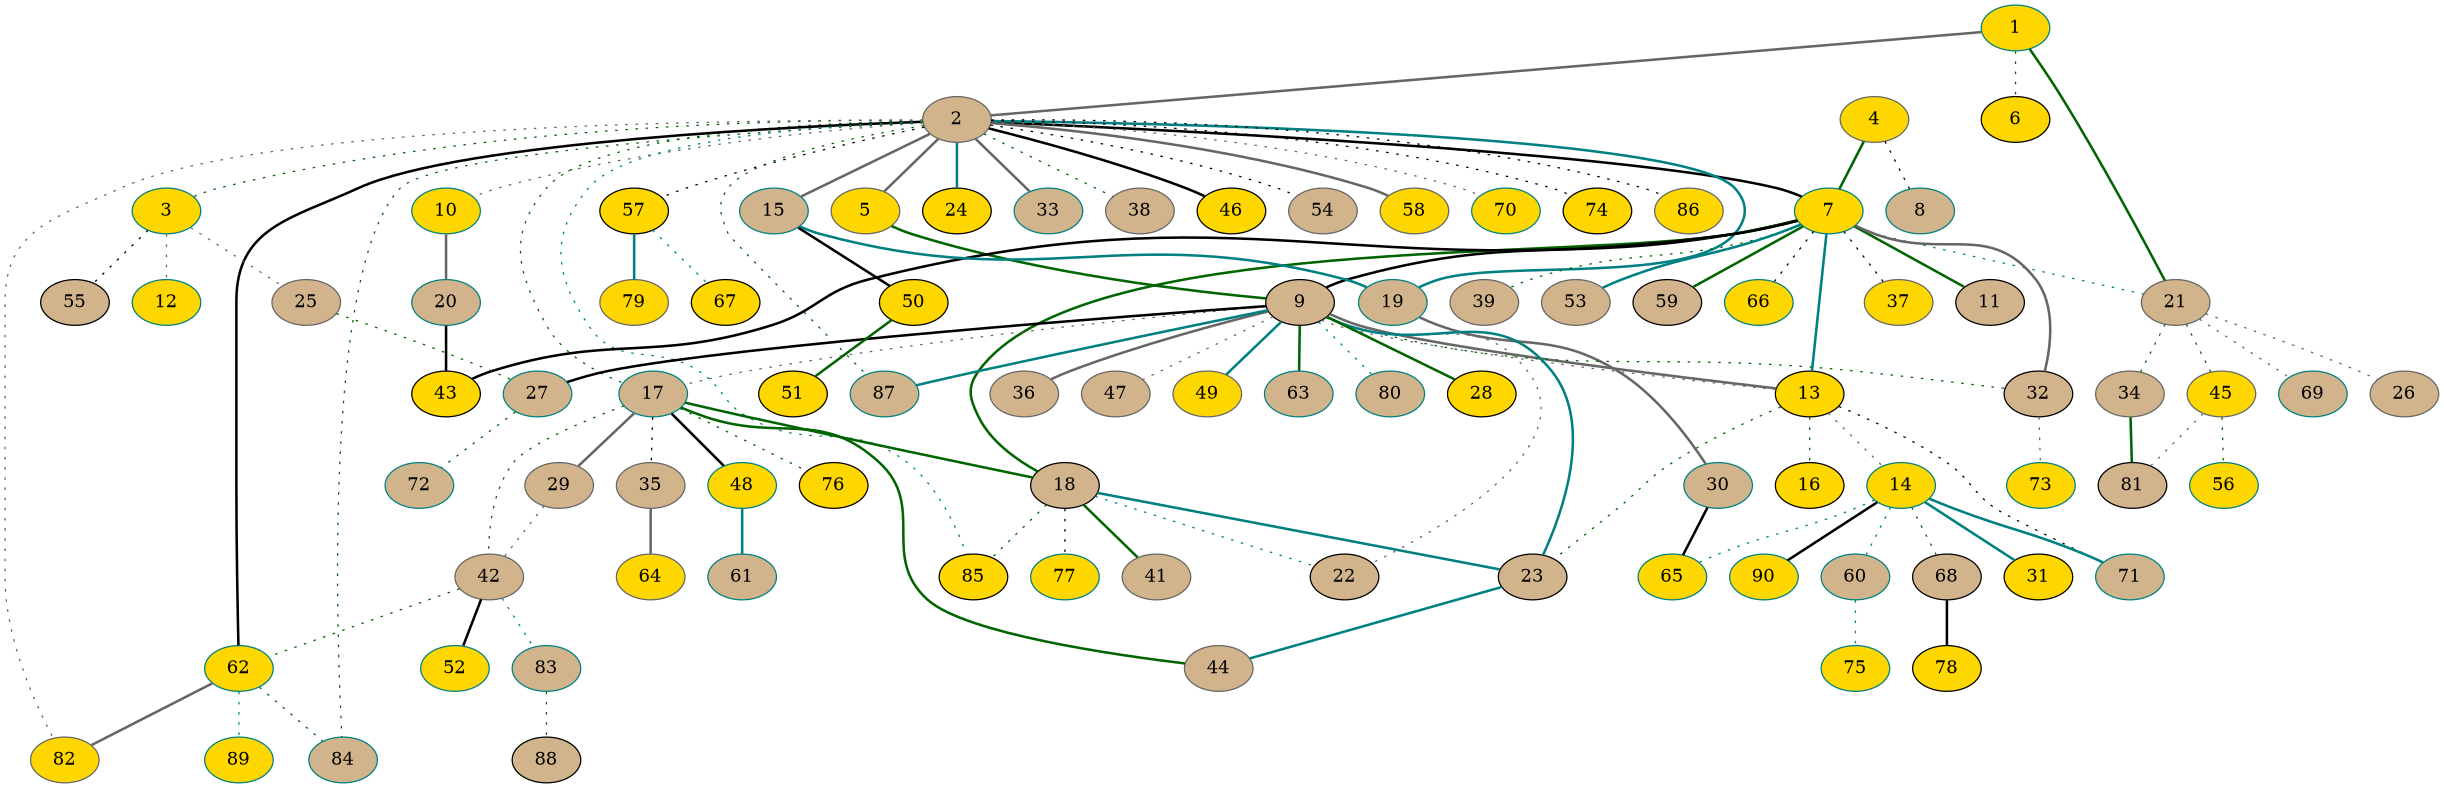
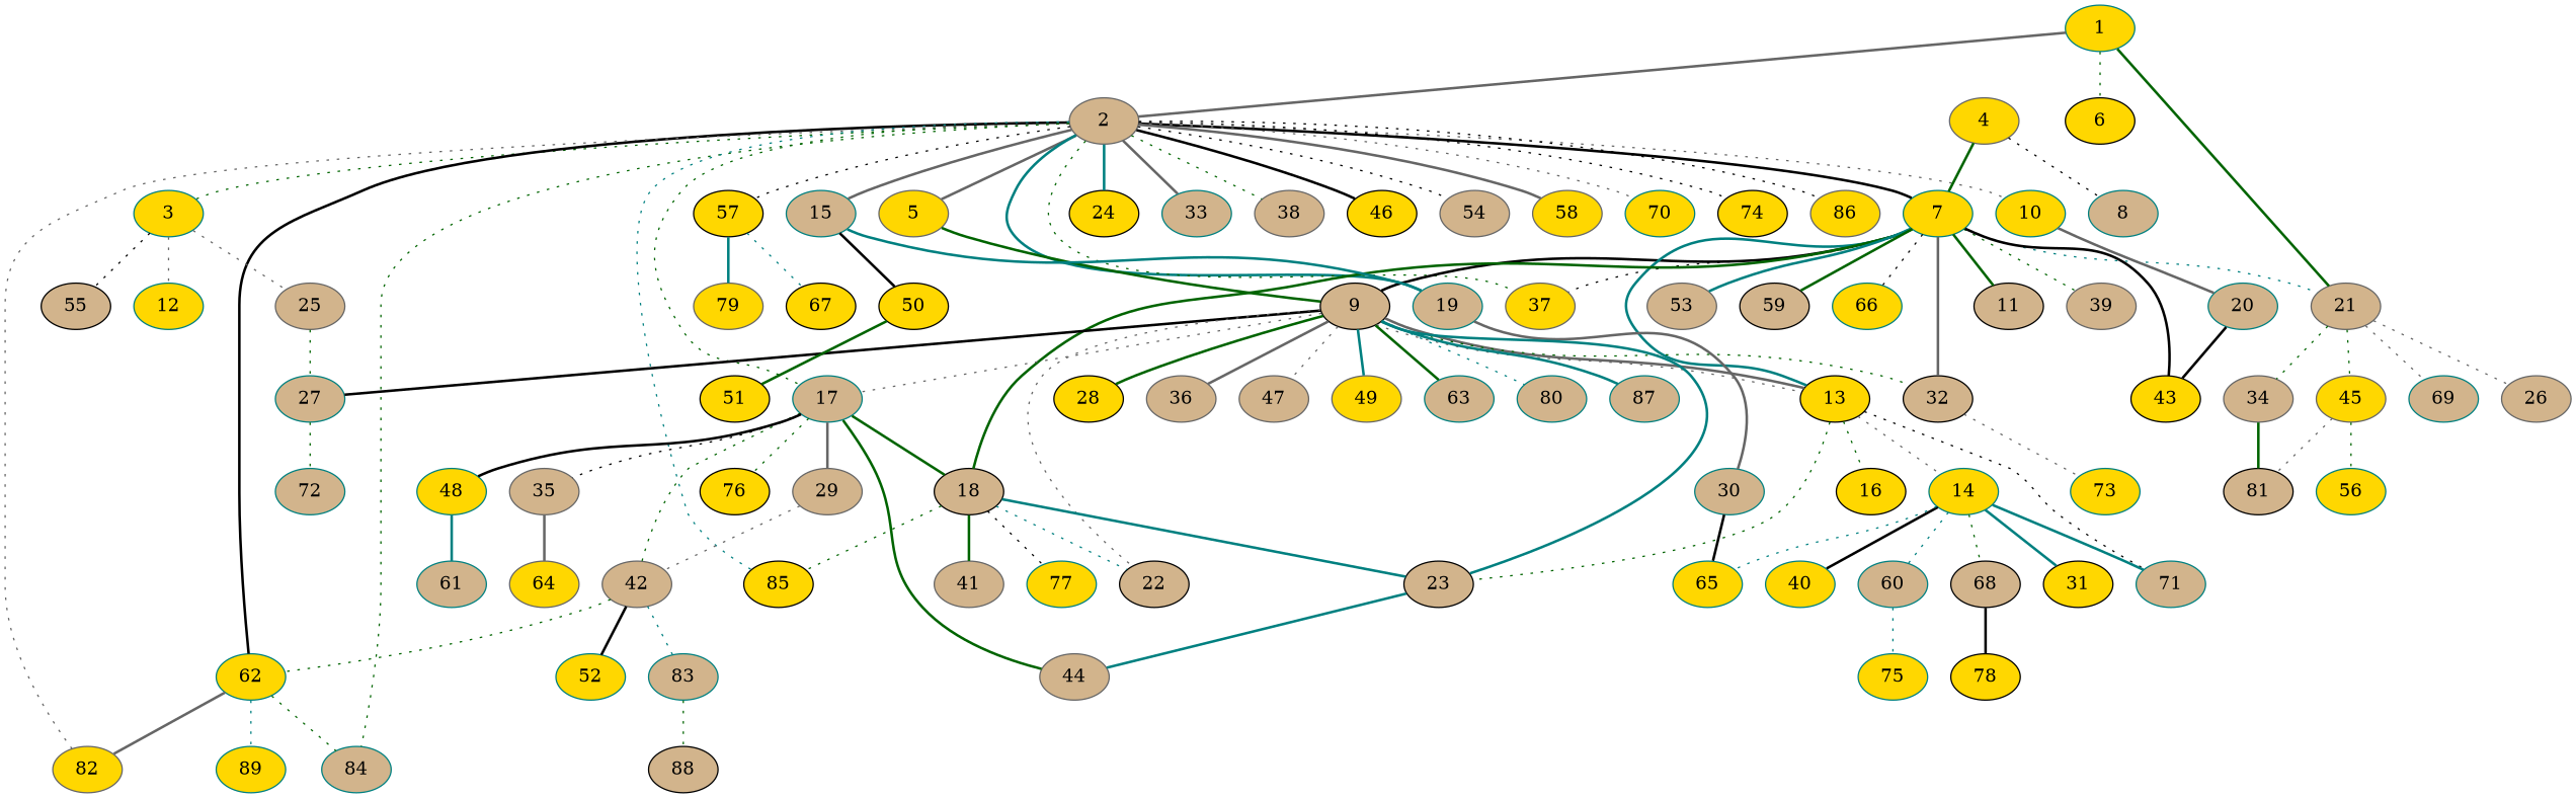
  graph {
    node [color=teal fillcolor=tan style=filled]
    edge [color=darkgreen style=dotted]
    1 [fillcolor=gold]
    2 [color=gray40]
    6 [color=black fillcolor=gold]
    21 [color=gray40]
    3 [fillcolor=gold]
    5 [color=gray40 fillcolor=gold]
    7 [fillcolor=gold]
    10 [fillcolor=gold]
    15
    17
    19
    24 [color=black fillcolor=gold]
    33
    37 [color=gray40 fillcolor=gold]
    38 [color=gray40]
    46 [color=black fillcolor=gold]
    54 [color=gray40]
    57 [color=black fillcolor=gold]
    58 [color=gray40 fillcolor=gold]
    62 [fillcolor=gold]
    70 [fillcolor=gold]
    74 [color=black fillcolor=gold]
    82 [color=gray40 fillcolor=gold]
    84
    85 [color=black fillcolor=gold]
    86 [color=gray40 fillcolor=gold]
    26 [color=gray40]
    34 [color=gray40]
    45 [color=gray40 fillcolor=gold]
    69
    12 [fillcolor=gold]
    25 [color=gray40]
    55 [color=black]
    9 [color=black]
    11 [color=black]
    13 [color=black fillcolor=gold]
    18 [color=black]
    32 [color=black]
    39 [color=gray40]
    43 [color=black fillcolor=gold]
    53 [color=gray40]
    59 [color=black]
    66 [fillcolor=gold]
    20
    50 [color=black fillcolor=gold]
    29 [color=gray40]
    35 [color=gray40]
    42 [color=gray40]
    44 [color=gray40]
    48 [fillcolor=gold]
    76 [color=black fillcolor=gold]
    30
    67 [color=black fillcolor=gold]
    79 [color=gray40 fillcolor=gold]
    89 [fillcolor=gold]
    4 [color=gray40 fillcolor=gold]
    8
    27
    22 [color=black]
    23 [color=black]
    28 [color=black fillcolor=gold]
    36 [color=gray40]
    47 [color=gray40]
    49 [color=gray40 fillcolor=gold]
    63
    80
    87
    14 [fillcolor=gold]
    16 [color=black fillcolor=gold]
    71
    41 [color=gray40]
    77 [fillcolor=gold]
    73 [fillcolor=gold]
    72
    31 [color=black fillcolor=gold]
-   40 [fillcolor=gold label=90]
+   40 [fillcolor=gold]
    60
    65 [fillcolor=gold]
    68 [color=black]
    75 [fillcolor=gold]
    78 [color=black fillcolor=gold]
    51 [color=black fillcolor=gold]
    64 [color=gray40 fillcolor=gold]
    52 [fillcolor=gold]
    83
    61
    81 [color=black]
    56 [fillcolor=gold]
    88 [color=black]
    1 -- 2 [color=gray40 style=bold]
    1 -- 6
    1 -- 21 [style=bold]
    2 -- 3
    2 -- 5 [color=gray40 style=bold]
    2 -- 7 [color=black style=bold]
    2 -- 10 [color=gray40]
    2 -- 15 [color=gray40 style=bold]
    2 -- 17
    2 -- 19 [color=teal style=bold]
    2 -- 24 [color=teal style=bold]
    2 -- 33 [color=gray40 style=bold]
-   2 -- 87
+   2 -- 37
    2 -- 38
    2 -- 46 [color=black style=bold]
    2 -- 54 [color=black]
    2 -- 57 [color=black]
    2 -- 58 [color=gray40 style=bold]
    2 -- 62 [color=black style=bold]
    2 -- 70 [color=gray40]
    2 -- 74 [color=black]
    2 -- 82 [color=gray40]
    2 -- 84
    2 -- 85 [color=teal]
    2 -- 86 [color=black]
    21 -- 26 [color=gray40]
    21 -- 34
    21 -- 45
    21 -- 69 [color=gray40]
    3 -- 12 [color=gray40]
    3 -- 25 [color=gray40]
    3 -- 55 [color=black]
    5 -- 9 [style=bold]
    7 -- 21 [color=teal]
    7 -- 37 [color=black]
    7 -- 9 [color=black style=bold]
    7 -- 11 [style=bold]
    7 -- 13 [color=teal style=bold]
    7 -- 18 [style=bold]
    7 -- 32 [color=gray40 style=bold]
    7 -- 39
    7 -- 43 [color=black style=bold]
    7 -- 53 [color=teal style=bold]
    7 -- 59 [style=bold]
    7 -- 66 [color=black]
    10 -- 20 [color=gray40 style=bold]
    15 -- 19 [color=teal style=bold]
    15 -- 50 [color=black style=bold]
    17 -- 18 [style=bold]
    17 -- 29 [color=gray40 style=bold]
    17 -- 35 [color=black]
    17 -- 42
    17 -- 44 [style=bold]
    17 -- 48 [color=black style=bold]
    17 -- 76
    19 -- 30 [color=gray40 style=bold]
    57 -- 67 [color=teal]
    57 -- 79 [color=teal style=bold]
    62 -- 82 [color=gray40 style=bold]
    62 -- 84
    62 -- 89 [color=teal]
    34 -- 81 [style=bold]
    45 -- 81 [color=gray40]
    45 -- 56
    25 -- 27
    9 -- 17 [color=gray40]
    9 -- 13 [color=gray40]
    9 -- 13 [color=gray40 style=bold]
    9 -- 32
    9 -- 27 [color=black style=bold]
    9 -- 22 [color=gray40]
    9 -- 23 [color=teal style=bold]
    9 -- 28 [style=bold]
    9 -- 36 [color=gray40 style=bold]
    9 -- 47 [color=gray40]
    9 -- 49 [color=teal style=bold]
    9 -- 63 [style=bold]
    9 -- 80 [color=teal]
    9 -- 87 [color=teal style=bold]
    13 -- 23
    13 -- 14 [color=gray40]
    13 -- 16
    13 -- 71 [color=black]
    18 -- 85
    18 -- 22 [color=teal]
    18 -- 23 [color=teal style=bold]
    18 -- 41 [style=bold]
    18 -- 77 [color=black]
    32 -- 73 [color=gray40]
    20 -- 43 [color=black style=bold]
    50 -- 51 [style=bold]
    29 -- 42 [color=gray40]
    35 -- 64 [color=gray40 style=bold]
    42 -- 62
    42 -- 52 [color=black style=bold]
    42 -- 83 [color=teal]
    48 -- 61 [color=teal style=bold]
    30 -- 65 [color=black style=bold]
    4 -- 7 [style=bold]
    4 -- 8 [color=black]
    27 -- 72
    23 -- 44 [color=teal style=bold]
    14 -- 71 [color=teal style=bold]
    14 -- 31 [color=teal style=bold]
    14 -- 40 [color=black style=bold]
    14 -- 60 [color=teal]
    14 -- 65 [color=teal]
    14 -- 68
    60 -- 75 [color=teal]
    68 -- 78 [color=black style=bold]
    83 -- 88
  }
